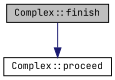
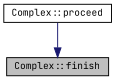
  digraph {
    rankdir=TB
    fontname="JetBrains Mono"
    node [color=black fontname="JetBrains Mono" fontsize=10 shape=record style=filled]
    n1 [fillcolor=grey75 fontcolor=black height=0.2 label="Complex::finish" width=0.4]
    n2 [fillcolor=white height=0.2 label="Complex::proceed" width=0.4]
-   n1 -> n2 [color=midnightblue fontname="JetBrains Mono" fontsize=10 labelfontname=Helvetica labelfontsize=10 style=solid]
+   n2 -> n1 [color=midnightblue fontname="JetBrains Mono" fontsize=10 labelfontname=Helvetica labelfontsize=10 style=solid]
  }
